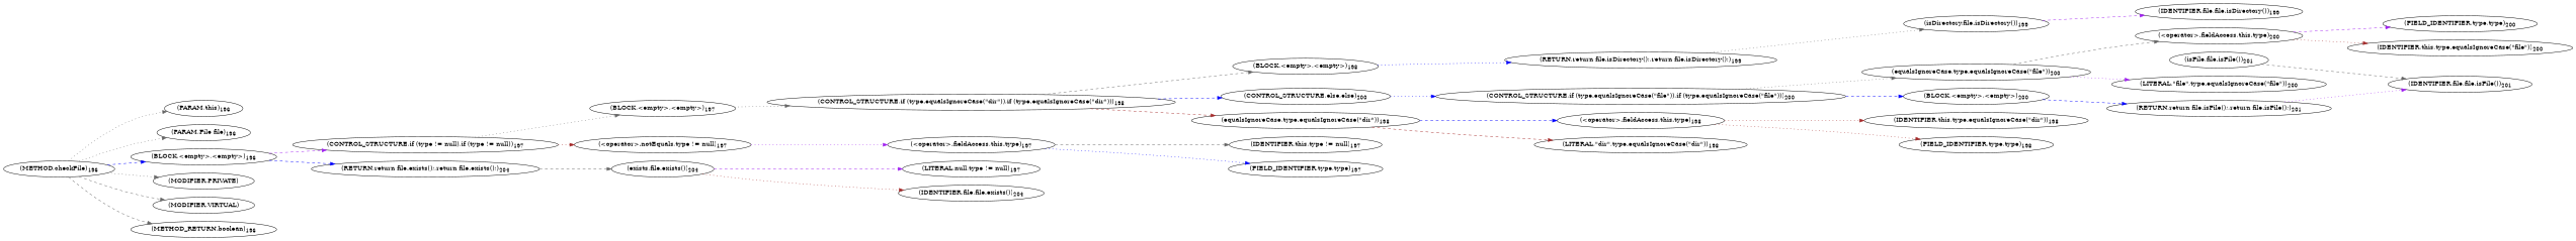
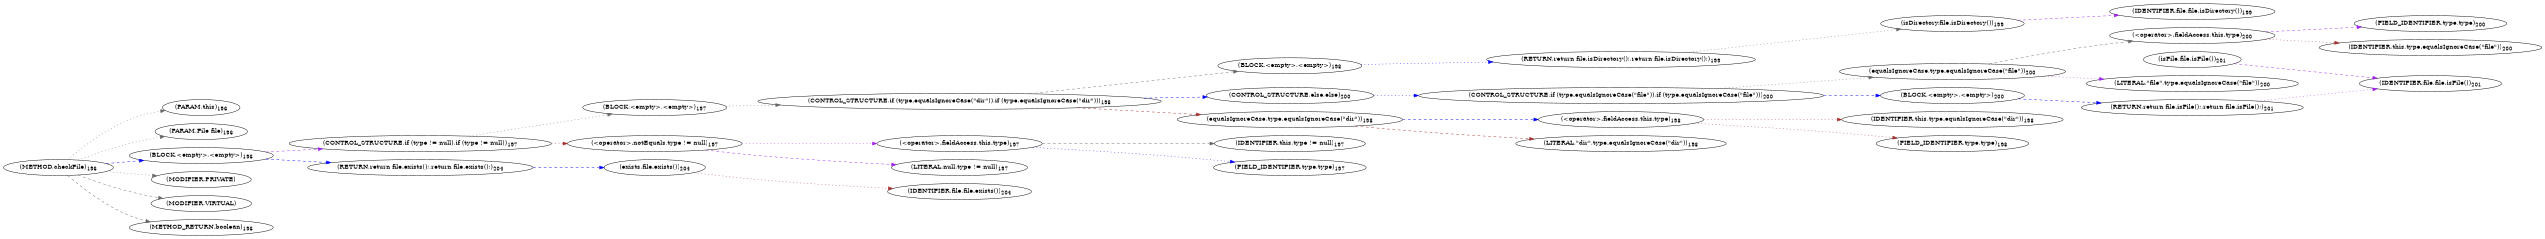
  digraph {
    rankdir=LR
    edge [color=gray40 style=dashed]
    n1 [label=<(METHOD,checkFile)<SUB>196</SUB>>]
    n2 [label=<(PARAM,this)<SUB>196</SUB>>]
    n3 [label=<(PARAM,File file)<SUB>196</SUB>>]
    n4 [label=<(BLOCK,&lt;empty&gt;,&lt;empty&gt;)<SUB>196</SUB>>]
    n5 [label=<(MODIFIER,PRIVATE)>]
    n6 [label=<(MODIFIER,VIRTUAL)>]
    n7 [label=<(METHOD_RETURN,boolean)<SUB>196</SUB>>]
    n8 [label=<(CONTROL_STRUCTURE,if (type != null),if (type != null))<SUB>197</SUB>>]
    n9 [label=<(RETURN,return file.exists();,return file.exists();)<SUB>204</SUB>>]
    n10 [label=<(&lt;operator&gt;.notEquals,type != null)<SUB>197</SUB>>]
    n11 [label=<(BLOCK,&lt;empty&gt;,&lt;empty&gt;)<SUB>197</SUB>>]
    n12 [label=<(exists,file.exists())<SUB>204</SUB>>]
    n13 [label=<(&lt;operator&gt;.fieldAccess,this.type)<SUB>197</SUB>>]
    n14 [label=<(LITERAL,null,type != null)<SUB>197</SUB>>]
    n15 [label=<(CONTROL_STRUCTURE,if (type.equalsIgnoreCase(&quot;dir&quot;)),if (type.equalsIgnoreCase(&quot;dir&quot;)))<SUB>198</SUB>>]
    n16 [label=<(IDENTIFIER,this,type != null)<SUB>197</SUB>>]
    n17 [label=<(FIELD_IDENTIFIER,type,type)<SUB>197</SUB>>]
    n18 [label=<(equalsIgnoreCase,type.equalsIgnoreCase(&quot;dir&quot;))<SUB>198</SUB>>]
    n19 [label=<(BLOCK,&lt;empty&gt;,&lt;empty&gt;)<SUB>198</SUB>>]
    n20 [label=<(CONTROL_STRUCTURE,else,else)<SUB>200</SUB>>]
    n21 [label=<(&lt;operator&gt;.fieldAccess,this.type)<SUB>198</SUB>>]
    n22 [label=<(LITERAL,&quot;dir&quot;,type.equalsIgnoreCase(&quot;dir&quot;))<SUB>198</SUB>>]
    n23 [label=<(RETURN,return file.isDirectory();,return file.isDirectory();)<SUB>199</SUB>>]
    n24 [label=<(CONTROL_STRUCTURE,if (type.equalsIgnoreCase(&quot;file&quot;)),if (type.equalsIgnoreCase(&quot;file&quot;)))<SUB>200</SUB>>]
    n25 [label=<(IDENTIFIER,this,type.equalsIgnoreCase(&quot;dir&quot;))<SUB>198</SUB>>]
    n26 [label=<(FIELD_IDENTIFIER,type,type)<SUB>198</SUB>>]
    n27 [label=<(isDirectory,file.isDirectory())<SUB>199</SUB>>]
    n28 [label=<(IDENTIFIER,file,file.isDirectory())<SUB>199</SUB>>]
    n29 [label=<(equalsIgnoreCase,type.equalsIgnoreCase(&quot;file&quot;))<SUB>200</SUB>>]
    n30 [label=<(BLOCK,&lt;empty&gt;,&lt;empty&gt;)<SUB>200</SUB>>]
    n31 [label=<(&lt;operator&gt;.fieldAccess,this.type)<SUB>200</SUB>>]
    n32 [label=<(LITERAL,&quot;file&quot;,type.equalsIgnoreCase(&quot;file&quot;))<SUB>200</SUB>>]
    n33 [label=<(RETURN,return file.isFile();,return file.isFile();)<SUB>201</SUB>>]
    n34 [label=<(IDENTIFIER,this,type.equalsIgnoreCase(&quot;file&quot;))<SUB>200</SUB>>]
    n35 [label=<(FIELD_IDENTIFIER,type,type)<SUB>200</SUB>>]
    n36 [label=<(IDENTIFIER,file,file.isFile())<SUB>201</SUB>>]
    n37 [label=<(isFile,file.isFile())<SUB>201</SUB>>]
    n38 [label=<(IDENTIFIER,file,file.exists())<SUB>204</SUB>>]
    n1 -> n2 [style=dotted]
    n1 -> n3 [style=dotted]
    n1 -> n4 [color=blue]
    n1 -> n5 [style=dotted]
    n1 -> n6
    n1 -> n7
    n4 -> n8 [color=purple]
    n4 -> n9 [color=blue]
    n8 -> n10 [color=brown style=dotted]
    n8 -> n11 [style=dotted]
-   n9 -> n12
+   n9 -> n12 [color=blue]
    n10 -> n13 [color=purple style=dotted]
-   n12 -> n14 [color=purple]
+   n10 -> n14 [color=purple]
    n11 -> n15 [style=dotted]
    n12 -> n38 [color=brown style=dotted]
    n13 -> n16
    n13 -> n17 [color=blue style=dotted]
    n15 -> n18 [color=brown]
    n15 -> n19
    n15 -> n20 [color=blue]
    n18 -> n21 [color=blue]
    n18 -> n22 [color=brown]
    n19 -> n23 [color=blue style=dotted]
    n20 -> n24 [color=blue style=dotted]
    n21 -> n25 [color=brown style=dotted]
    n21 -> n26 [color=brown style=dotted]
    n23 -> n27 [style=dotted]
    n24 -> n29 [style=dotted]
    n24 -> n30 [color=blue]
    n27 -> n28 [color=purple]
    n29 -> n31
    n29 -> n32 [color=purple style=dotted]
    n30 -> n33 [color=blue]
    n31 -> n34 [color=brown style=dotted]
    n31 -> n35 [color=purple]
    n33 -> n36 [color=purple style=dotted]
-   n37 -> n36
+   n37 -> n36 [color=purple]
  }
